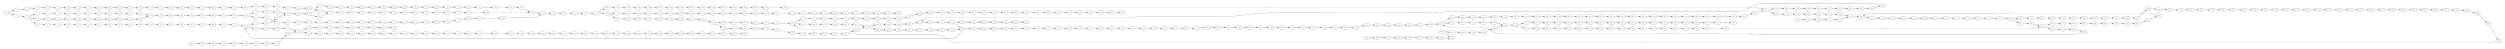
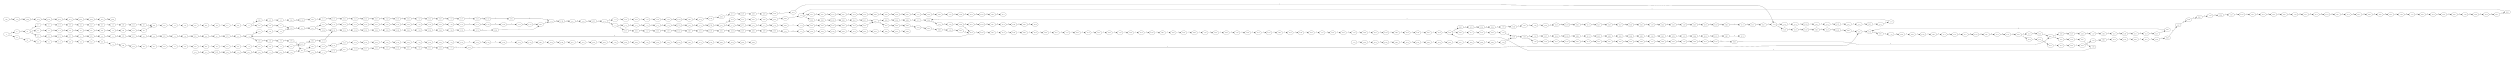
  strict digraph {
    fontname="Roboto Condensed"
    rankdir=LR
    node [fontname="Roboto Condensed"]
    edge [fontname="Roboto Condensed"]
    S0
    S1
    S2
    S3
    S4
    S5
    S6
    S7
    S8
    S9
    S10
    S11
    S12
    S13
    S14
    S15
    S16
    S17
    S18
    S19
    S20
    S21
    S22
    S23
    S24
    S25
    S26
    S27
    S28
    S29
    S30
    S31
    S32
    S33
    S34
    S35
    S36
    S37
    S38
    S39
    S40
    S41
    S42
    S43
    S44
    S45
    S46
    S47
    S48
    S49
    S50
    S51
    S52
    S53
    S54
    S55
    S56
    S57
    S58
    S59
    S60
    S61
    S62
    S63
    S64
    S65
    S66
    S67
    S68
    S69
    S70
    S71
    S72
    S73
    S74
    S75
    S76
    S77
    S78
    S79
    S80
    S81
    S82
    S83
    S84
    S85
    S86
    S87
    S88
    S89
    S90
    S91
    S92
    S93
    S94
    S95
    S96
    S97
    S98
    S99
    S100
    n102 [label=S801]
    S102
    S103
    S104
    S105
    S106
    S107
    S108
    S109
    S110
    S111
    S112
    S113
    S114
    S115
    S116
    S117
    S118
    S119
    S120
    S121
    S122
    S123
    S124
    S125
    S126
    S127
    S128
    S129
    S130
    S131
    S132
    S133
    S134
    S135
    S136
    S137
    S138
    S139
    S140
    S141
    S142
    S143
    S144
    S145
    S146
    S147
    S148
    S149
    S150
+   S151
    S152
    S153
    S154
    S155
    S156
    S157
    S158
    S159
    S160
    S161
    S162
    S163
    S164
    S165
    S166
    S167
    S168
    S169
    S170
    S171
    S172
    S173
    S174
    S175
    S176
    S177
    S178
    S179
    S180
    S181
    S182
    S183
    S184
    S185
    S186
    S187
    S188
    S189
    S190
    S191
    S192
    S193
    S194
    S195
    S196
    S197
    S198
    S199
    S200
    S201
    S202
    S203
    S204
    S205
    S206
    S207
    S208
    S209
    S210
    S211
    S212
    S213
    S214
    S215
    S216
    S217
    S218
    S219
    S220
    S221
    S222
    S223
    S224
    S225
    S226
    S227
    S228
    S229
    S230
    S231
    S232
    S233
    S234
    S235
    S236
    S237
    S238
    S239
    S240
    S241
    S242
    S243
    S244
    S245
    S246
    S247
    S248
    S249
    S250
    S251
    S504
    S252
    S253
    S254
    S255
    S256
    S257
    S258
    S259
    S260
    S261
    S262
    S263
    S264
    S265
    S266
    S267
    S268
    S269
    S270
    S271
    S272
    S273
    S274
    S275
    S276
    S277
    S278
    S279
    S280
    S281
    S282
    S283
    S284
    S285
    S286
    S287
    S288
    S289
    S290
    S291
    S292
    S293
    S294
    S295
    S296
    S297
    S298
    S299
    S300
    S301
    S302
    S303
    S304
    S305
    S306
    S307
    S308
    S309
    S310
    S311
    S312
    S313
    S314
    S315
    S317
    S318
    S319
    S320
    S321
    S322
    S323
    S324
    S325
    S316
    S326
    S327
    S328
    S329
    S330
    S331
    S332
    S333
    S334
    S335
    S336
    S337
    S338
    S339
    S340
    S341
    S342
    S343
    S344
    S345
    S346
    S347
    S348
    S349
    S350
    S351
    S352
    S353
    S354
    S355
    S356
    S357
    S358
    S359
    S360
    S361
    S362
    S363
    S364
    S365
    S366
    S367
    S368
    S369
    S370
    S371
    S372
    S373
    S374
    S375
    S376
    S377
    S378
    S379
    S380
    S381
    S382
    S383
    S384
    S385
    S386
    S387
    S388
    S389
    S390
    S391
    S392
    S393
    S394
    S395
    S396
    S397
    S398
    S399
    S400
    S401
    S402
    S403
    S404
    S405
    S406
    S407
    S408
    S409
    S410
    S411
    S412
    S413
    S414
    S416
    S417
    S418
    S419
    S420
    S421
    S422
    S423
    S425
    S426
    S427
    S428
    S429
    S430
    S431
    S424
    S432
    S433
    S434
    S435
    S436
    S437
    S438
    S439
    S440
    S441
    S442
    S443
    S444
    S445
    S446
    S447
    S448
    S449
    S450
    S451
    S452
    S453
    S454
    S455
    S456
    S457
    S458
    S459
    S460
    S461
    S462
    S463
    S464
    S465
    S466
    S467
    S468
    S469
    S470
    S471
    S472
    S473
    S474
    S475
    S476
    S477
    S478
    S479
    S480
    S481
    S482
    S483
-   S484
    S485
    S486
    S487
    S488
    S489
    S490
    S491
    S492
    S493
    S494
    S495
    S496
    S497
    S498
    S499
    S500
    S501
    S502
    S503
    S505
    S506
    S507
    S508
    S509
    S510
    S511
    S512
    S513
    S514
    S515
    S516
    S517
    S518
    S519
    S520
    S521
    S522
    S523
    S524
    S525
    S526
    S527
    S528
    S529
    S530
    S531
    S532
    S533
    S534
    S535
    S536
    S537
    S538
    S539
    S540
    S541
    S542
    S543
    S544
    S545
    S546
    S547
    S548
    S549
    S550
    S551
    S552
    S553
    S554
    S555
    S556
    S557
    S558
    S559
    S560
    S561
    S562
    S563
    S564
    S565
    S566
    S567
    S568
    S569
    S570
    S571
    S572
    S573
    S574
    S575
    S576
    S577
    S578
    S579
    S580
    S581
    S582
    S583
    S584
    S585
    S586
    S587
    S588
    S589
    S590
    S591
    S592
    S593
    S594
    S595
    S596
    S597
    S598
    S599
    S600
    S601
    S602
    S0 -> S1 [label=A]
    S0 -> S2 [label=G]
    S1 -> S3 [label=A]
    S2 -> S4 [label=C]
    S3 -> S5 [label=G]
    S3 -> S6 [label=T]
    S3 -> S7 [label=C]
    S4 -> S8 [label=G]
    S5 -> S9 [label=T]
    S6 -> S10 [label=C]
    S7 -> S11 [label=T]
    S8 -> S12 [label=T]
    S9 -> S13 [label=G]
    S10 -> S14 [label=G]
    S11 -> S15 [label=G]
    S12 -> S16 [label=C]
    S13 -> S17 [label=T]
    S14 -> S18 [label=A]
    S15 -> S19 [label=G]
    S16 -> S20 [label=G]
    S17 -> S21 [label=C]
    S18 -> S22 [label=A]
    S19 -> S23 [label=A]
    S20 -> S24 [label=A]
    S21 -> S25 [label=C]
    S22 -> S26 [label=C]
    S23 -> S27 [label=C]
    S24 -> S28 [label=C]
    S25 -> S29 [label=T]
    S26 -> S30 [label=C]
    S27 -> S31 [label=C]
    S28 -> S32 [label=G]
    S29 -> S33 [label=G]
    S30 -> S34 [label=C]
    S31 -> S35 [label=C]
    S32 -> S36 [label=C]
    S33 -> S37 [label=G]
    S34 -> S38 [label=G]
    S35 -> S39 [label=G]
    S36 -> S40 [label=G]
    S37 -> S41 [label=C]
    S38 -> S42 [label=T]
    S39 -> S43 [label=T]
    S40 -> S44 [label=C]
    S41 -> S45 [label=C]
    S42 -> S46 [label=C]
    S43 -> S47 [label=C]
    S44 -> S48 [label=C]
    S45 -> S49 [label=T]
    S46 -> S50 [label=T]
    S47 -> S50 [label=T]
    S48 -> S51 [label=T]
    S49 -> S52 [label=G]
    S50 -> S53 [label=C]
    S51 -> S54 [label=C]
    S52 -> S55 [label=G]
    S53 -> S56 [label=G]
    S54 -> S57 [label=G]
    S55 -> S58 [label=G]
    S56 -> S59 [label=G]
    S57 -> S60 [label=G]
    S58 -> S61 [label=T]
    S59 -> S62 [label=C]
    S60 -> S63 [label=G]
    S61 -> S64 [label=C]
    S62 -> S65 [label=A]
    S63 -> S66 [label=C]
    S64 -> S67 [label=C]
    S65 -> S68 [label=C]
    S66 -> S69 [label=T]
    S67 -> S70 [label=C]
    S68 -> S71 [label=C]
    S69 -> S72 [label=C]
    S70 -> S73 [label=G]
    S71 -> S74 [label=G]
    S72 -> S75 [label=A]
    S73 -> S76 [label=A]
    S74 -> S77 [label=A]
    S75 -> S78 [label=C]
    S76 -> S79 [label=G]
    S76 -> S80 [label=A]
    S77 -> S81 [label=G]
    S77 -> S82 [label=A]
    S78 -> S83 [label=G]
    S79 -> S84 [label=T]
    S80 -> S85 [label=G]
    S81 -> S86 [label=T]
    S82 -> S87 [label=T]
    S83 -> S88 [label=T]
    S84 -> S89 [label=C]
    S85 -> S90 [label=T]
    S86 -> S91 [label=C]
    S87 -> S92 [label=G]
    S88 -> S93 [label=C]
    S89 -> S94 [label=C]
    S90 -> S95 [label=C]
    S91 -> S94 [label=C]
    S92 -> S96 [label=T]
    S93 -> S97 [label=C]
    S94 -> S98 [label=A]
    S95 -> S99 [label=G]
    S96 -> S100 [label=A]
    S97 -> n102 [label=A]
    S98 -> S102 [label=G]
    S99 -> S103 [label=C]
    S99 -> S104 [label=A]
    S100 -> S105 [label=G]
    n102 -> S106 [label=G]
    S102 -> S107 [label=T]
    S102 -> S108 [label=C]
    S103 -> S109 [label=G]
    S104 -> S110 [label=G]
    S105 -> S111 [label=T]
    S106 -> S112 [label=C]
    S107 -> S113 [label=A]
    S108 -> S114 [label=T]
    S109 -> S115 [label=G]
    S110 -> S116 [label=G]
    S111 -> S117 [label=T]
    S112 -> S114 [label=T]
    S113 -> S118 [label=G]
    S114 -> S119 [label=T]
    S115 -> S120 [label=C]
    S116 -> S121 [label=T]
    S117 -> S122 [label=T]
    S118 -> S123 [label=G]
    S119 -> S124 [label=C]
    S120 -> S125 [label=T]
    S121 -> S126 [label=A]
    S122 -> S127 [label=C]
    S123 -> S128 [label=G]
    S124 -> S129 [label=A]
    S125 -> S130 [label=A]
    S126 -> S131 [label=T]
    S127 -> S132 [label=A]
    S128 -> S133 [label=T]
    S129 -> S134 [label=C]
    S130 -> S135 [label=T]
    S131 -> S136 [label=A]
    S132 -> S137 [label=C]
    S133 -> S138 [label=C]
    S134 -> S139 [label=G]
    S135 -> S140 [label=A]
    S136 -> S141 [label=A]
    S137 -> S142 [label=T]
    S138 -> S143 [label=A]
    S139 -> S144 [label=C]
    S140 -> S145 [label=G]
    S141 -> S146 [label=G]
    S142 -> S147 [label=C]
    S143 -> S148 [label=C]
    S144 -> S149 [label=C]
    S145 -> S150 [label=T]
+   S146 -> S151 [label=T]
    S147 -> S152 [label=C]
    S148 -> S153 [label=T]
    S149 -> S154 [label=C]
    S150 -> S155 [label=A]
+   S151 -> S156 [label=C]
    S152 -> S157 [label=T]
    S153 -> S158 [label=C]
    S154 -> S159 [label=T]
    S155 -> S160 [label=G]
    S156 -> S161 [label=G]
    S157 -> S162 [label=T]
    S158 -> S163 [label=G]
    S159 -> S164 [label=T]
    S160 -> S165 [label=C]
    S161 -> S166 [label=T]
    S162 -> S167 [label=T]
    S163 -> S168 [label=C]
    S164 -> S169 [label=C]
    S165 -> S170 [label=C]
    S166 -> S171 [label=G]
    S167 -> S172 [label=C]
    S168 -> S173 [label=T]
    S169 -> S174 [label=A]
    S170 -> S175 [label=G]
    S171 -> S176 [label=G]
    S172 -> S177 [label=A]
    S173 -> S178 [label=T]
    S174 -> S179 [label=T]
    S175 -> S180 [label=A]
    S176 -> S181 [label=T]
    S177 -> S182 [label=T]
    S178 -> S183 [label=C]
    S179 -> S184 [label=C]
    S180 -> S185 [label=A]
    S181 -> S186 [label=A]
    S182 -> S187 [label=C]
    S183 -> S188 [label=A]
    S184 -> S189 [label=C]
    S185 -> S190 [label=A]
    S186 -> S191 [label=C]
    S187 -> S192 [label=C]
    S188 -> S193 [label=T]
    S189 -> S194 [label=A]
    S190 -> S195 [label=C]
    S191 -> S196 [label=C]
    S192 -> S194 [label=A]
    S193 -> S197 [label=C]
    S194 -> S198 [label=G]
    S195 -> S199 [label=C]
    S196 -> S200 [label=G]
    S197 -> S189 [label=C]
    S198 -> S201 [label=A]
    S199 -> S202 [label=C]
    S200 -> S203 [label=G]
    S201 -> S204 [label=A]
    S202 -> S205 [label=C]
    S203 -> S206 [label=T]
    S204 -> S207 [label=C]
    S205 -> S208 [label=G]
    S206 -> S209 [label=G]
    S207 -> S210 [label=C]
    S208 -> S211 [label=A]
    S209 -> S212 [label=G]
    S210 -> S213 [label=A]
    S210 -> S214 [label=G]
    S211 -> S215 [label=C]
    S212 -> S216 [label=T]
    S213 -> S217 [label=G]
    S213 -> S218 [label=C]
    S214 -> S219 [label=G]
    S215 -> S220 [label=T]
    S216 -> S221 [label=T]
    S217 -> S222 [label=A]
    S218 -> S223 [label=C]
    S219 -> S224 [label=A]
    S220 -> S225 [label=A]
    S221 -> S226 [label=A]
    S222 -> S227 [label=C]
    S223 -> S228 [label=A]
    S224 -> S229 [label=C]
    S225 -> S230 [label=G]
    S226 -> S231 [label=G]
    S227 -> S232 [label=T]
    S228 -> S233 [label=C]
    S229 -> S234 [label=G]
    S230 -> S235 [label=A]
    S231 -> S236 [label=A]
    S232 -> S237 [label=C]
    S233 -> S238 [label=C]
    S234 -> S239 [label=C]
    S235 -> S240 [label=A]
    S236 -> S241 [label=A]
    S237 -> S242 [label=C]
    S238 -> S243 [label=C]
    S239 -> S244 [label=C]
    S240 -> S245 [label=T]
    S241 -> S246 [label=G]
    S242 -> S247 [label=C]
    S243 -> S248 [label=C]
    S244 -> S249 [label=C]
    S245 -> S250 [label=C]
    S246 -> S251 [label=G]
    S246 -> S504 [label=C]
    S247 -> S252 [label=A]
    S248 -> S253 [label=T]
    S249 -> S254 [label=A]
    S250 -> S255 [label=G]
    S251 -> S256 [label=G]
    S504 -> S510 [label=G]
    S252 -> S257 [label=T]
    S253 -> S258 [label=T]
    S254 -> S259 [label=T]
    S255 -> S260 [label=G]
    S256 -> S261 [label=G]
    S257 -> S262 [label=C]
    S258 -> S263 [label=C]
    S259 -> S264 [label=C]
    S260 -> S265 [label=G]
    S261 -> S266 [label=T]
    S261 -> S267 [label=G]
    S262 -> S268 [label=T]
    S263 -> S269 [label=C]
    S263 -> S270 [label=G]
    S264 -> S271 [label=G]
    S265 -> S272 [label=T]
    S266 -> S273 [label=C]
    S267 -> S274 [label=T]
    S268 -> S275 [label=G]
    S269 -> S276 [label=T]
    S270 -> S277 [label=A]
    S271 -> S278 [label=T]
    S272 -> S279 [label=A]
    S273 -> S280 [label=T]
    S274 -> S281 [label=C]
    S275 -> S282 [label=C]
    S276 -> S283 [label=G]
    S277 -> S284 [label=T]
    S278 -> S285 [label=C]
    S279 -> S286 [label=T]
    S280 -> S287 [label=C]
    S281 -> S288 [label=C]
    S282 -> S289 [label=C]
    S283 -> S290 [label=T]
    S284 -> S291 [label=C]
    S285 -> S292 [label=C]
    S286 -> S293 [label=C]
    S287 -> S294 [label=T]
    S288 -> S295 [label=G]
    S289 -> S296 [label=A]
    S290 -> S297 [label=C]
    S291 -> S298 [label=G]
    S292 -> S299 [label=T]
    S293 -> S300 [label=C]
    S294 -> S301 [label=C]
    S295 -> S302 [label=C]
    S295 -> S303 [label=T]
    S296 -> S304 [label=G]
    S297 -> S305 [label=C]
    S298 -> S306 [label=T]
    S299 -> S307 [label=C]
    S300 -> S308 [label=C]
    S301 -> S309 [label=G]
    S302 -> S310 [label=C]
    S303 -> S311 [label=C]
    S304 -> S312 [label=T]
    S305 -> S313 [label=T]
    S306 -> S314 [label=T]
    S307 -> S315 [label=T]
    S309 -> S317 [label=T]
    S310 -> S318 [label=G]
    S311 -> S319 [label=G]
    S312 -> S320 [label=C]
    S313 -> S321 [label=A]
    S313 -> S322 [label=T]
    S314 -> S323 [label=T]
    S315 -> S324 [label=T]
    S315 -> S325 [label=G]
    S317 -> S327 [label=G]
    S318 -> S328 [label=G]
    S319 -> S329 [label=G]
    S320 -> S330 [label=G]
    S321 -> S331 [label=C]
    S322 -> S332 [label=G]
    S323 -> S333 [label=G]
    S324 -> S334 [label=C]
    S325 -> S335 [label=T]
    S316 -> S326 [label=A]
    S326 -> S336 [label=A]
    S327 -> S337 [label=G]
    S328 -> S338 [label=A]
    S329 -> S339 [label=A]
    S330 -> S340 [label=T]
    S331 -> S341 [label=T]
    S332 -> S342 [label=T]
    S333 -> S343 [label=T]
    S334 -> S344 [label=T]
    S335 -> S345 [label=C]
    S336 -> S346 [label=A]
    S337 -> S347 [label=T]
    S338 -> S348 [label=A]
    S339 -> S349 [label=A]
    S340 -> S350 [label=A]
    S341 -> S351 [label=A]
    S342 -> S352 [label=A]
    S343 -> S353 [label=A]
    S344 -> S354 [label=C]
    S345 -> S355 [label=G]
    S346 -> S356 [label=G]
    S347 -> S186 [label=A]
    S348 -> S357 [label=C]
    S349 -> S358 [label=C]
    S350 -> S359 [label=A]
    S351 -> S360 [label=C]
    S352 -> S361 [label=G]
    S353 -> S362 [label=G]
    S354 -> S363 [label=G]
    S355 -> S364 [label=T]
    S356 -> S365 [label=T]
    S357 -> S366 [label=T]
    S358 -> S367 [label=A]
    S358 -> S368 [label=T]
    S359 -> S369 [label=G]
    S360 -> S370 [label=C]
    S361 -> S371 [label=G]
    S362 -> S372 [label=G]
    S363 -> S373 [label=G]
    S364 -> S374 [label=G]
    S365 -> S375 [label=G]
    S366 -> S376 [label=G]
    S367 -> S377 [label=G]
    S368 -> S378 [label=A]
    S369 -> S379 [label=A]
    S370 -> S380 [label=A]
    S371 -> S381 [label=A]
    S372 -> S381 [label=A]
    S373 -> S382 [label=A]
    S374 -> S383 [label=G]
    S375 -> S384 [label=T]
    S376 -> S385 [label=C]
    S377 -> S386 [label=G]
    S378 -> S387 [label=C]
    S379 -> S388 [label=C]
    S380 -> S389 [label=G]
    S381 -> S390 [label=G]
    S381 -> S391 [label=A]
    S382 -> S392 [label=G]
    S383 -> S181 [label=T]
    S384 -> S393 [label=C]
    S385 -> S394 [label=A]
    S386 -> S395 [label=A]
    S387 -> S396 [label=A]
    S388 -> S397 [label=G]
    S389 -> S398 [label=G]
    S390 -> S399 [label=A]
    S391 -> S400 [label=A]
    S392 -> S401 [label=A]
-   S402 -> S393 [label=G]
+   S393 -> S402 [label=G]
    S394 -> S403 [label=A]
    S395 -> S404 [label=A]
    S396 -> S405 [label=A]
    S397 -> S406 [label=G]
    S398 -> S407 [label=A]
    S399 -> S408 [label=G]
    S400 -> S409 [label=G]
    S401 -> S410 [label=G]
    S402 -> S411 [label=T]
    S403 -> S412 [label=C]
    S404 -> S413 [label=T]
    S405 -> S414 [label=C]
    S407 -> S416 [label=G]
    S408 -> S417 [label=G]
    S409 -> S418 [label=G]
    S410 -> S419 [label=G]
    S411 -> S420 [label=C]
    S412 -> S421 [label=C]
    S413 -> S422 [label=A]
    S414 -> S423 [label=G]
    S416 -> S425 [label=A]
    S417 -> S426 [label=T]
    S418 -> S427 [label=T]
    S419 -> S426 [label=T]
    S420 -> S428 [label=G]
    S421 -> S429 [label=A]
    S422 -> S430 [label=G]
    S423 -> S431 [label=A]
    S425 -> S433 [label=G]
    S426 -> S434 [label=C]
    S427 -> S435 [label=C]
    S428 -> S436 [label=G]
    S429 -> S437 [label=G]
    S430 -> S438 [label=T]
    S431 -> S439 [label=A]
    S424 -> S432 [label=C]
    S432 -> S440 [label=T]
    S433 -> S441 [label=T]
    S434 -> S442 [label=C]
    S435 -> S443 [label=C]
    S436 -> S444 [label=A]
    S437 -> S445 [label=A]
    S438 -> S446 [label=C]
    S439 -> S447 [label=A]
    S440 -> S448 [label=C]
    S441 -> S449 [label=C]
    S442 -> S450 [label=C]
    S443 -> S451 [label=C]
    S444 -> S349 [label=A]
    S445 -> S452 [label=A]
    S446 -> S453 [label=T]
    S447 -> S454 [label=A]
    S448 -> S455 [label=G]
    S449 -> S456 [label=A]
    S450 -> S457 [label=A]
    S450 -> S458 [label=G]
    S451 -> S458 [label=G]
    S452 -> S459 [label=C]
    S453 -> S460 [label=C]
    S454 -> S461 [label=C]
    S455 -> S462 [label=A]
    S456 -> S463 [label=G]
    S457 -> S464 [label=G]
    S458 -> S76 [label=A]
    S458 -> S465 [label=G]
    S459 -> S466 [label=A]
    S460 -> S467 [label=T]
    S461 -> S468 [label=A]
    S462 -> S469 [label=A]
    S463 -> S470 [label=G]
    S464 -> S471 [label=A]
    S465 -> S472 [label=A]
    S466 -> S473 [label=G]
    S467 -> S474 [label=C]
    S468 -> S475 [label=G]
    S469 -> S476 [label=G]
    S470 -> S477 [label=A]
    S471 -> S478 [label=G]
    S472 -> S479 [label=G]
    S473 -> S480 [label=C]
    S474 -> S481 [label=T]
    S475 -> S482 [label=A]
    S476 -> S483 [label=T]
-   S477 -> S484 [label=C]
    S478 -> S485 [label=C]
    S479 -> S486 [label=G]
    S480 -> S487 [label=C]
    S481 -> S488 [label=G]
    S482 -> S489 [label=A]
    S483 -> S490 [label=C]
-   S484 -> S491 [label=C]
    S485 -> S492 [label=C]
    S486 -> S493 [label=C]
    S487 -> S494 [label=G]
    S488 -> S495 [label=A]
    S489 -> S496 [label=G]
    S490 -> S99 [label=G]
    S491 -> S497 [label=A]
    S492 -> S498 [label=A]
    S493 -> S499 [label=G]
    S494 -> S500 [label=T]
    S495 -> S501 [label=G]
    S496 -> S502 [label=G]
    S497 -> S503 [label=G]
    S499 -> S505 [label=T]
    S500 -> S506 [label=C]
    S501 -> S507 [label=T]
    S502 -> S508 [label=G]
    S503 -> S509 [label=T]
    S505 -> S511 [label=G]
    S506 -> S512 [label=C]
    S507 -> S513 [label=A]
    S508 -> S261 [label=G]
    S509 -> S514 [label=C]
    S510 -> S515 [label=G]
    S511 -> S516 [label=G]
    S512 -> S517 [label=T]
    S514 -> S518 [label=T]
    S515 -> S519 [label=T]
    S516 -> S520 [label=T]
    S517 -> S521 [label=C]
    S518 -> S522 [label=C]
    S519 -> S523 [label=T]
    S520 -> S524 [label=A]
    S521 -> S315 [label=T]
    S522 -> S525 [label=T]
    S523 -> S526 [label=A]
    S524 -> S527 [label=T]
    S525 -> S528 [label=G]
    S526 -> S529 [label=C]
    S527 -> S530 [label=G]
    S528 -> S531 [label=T]
    S529 -> S532 [label=T]
    S530 -> S533 [label=A]
    S531 -> S534 [label=A]
    S532 -> S535 [label=G]
    S533 -> S536 [label=G]
    S535 -> S537 [label=C]
    S536 -> S538 [label=C]
    S537 -> S539 [label=A]
    S538 -> S540 [label=G]
    S539 -> S541 [label=G]
    S540 -> S542 [label=G]
    S541 -> S543 [label=A]
    S542 -> S544 [label=T]
    S543 -> S545 [label=C]
    S544 -> S546 [label=C]
    S545 -> S547 [label=G]
    S546 -> S548 [label=G]
    S547 -> S549 [label=G]
    S548 -> S550 [label=C]
    S549 -> S551 [label=A]
    S550 -> S552 [label=A]
    S551 -> S553 [label=C]
    S552 -> S554 [label=C]
    S553 -> S555 [label=A]
    S554 -> S556 [label=G]
    S555 -> S557 [label=C]
    S556 -> S558 [label=C]
    S557 -> S559 [label=A]
    S558 -> S560 [label=G]
    S559 -> S561 [label=C]
    S560 -> S562 [label=C]
    S561 -> S563 [label=C]
    S562 -> S564 [label=G]
    S563 -> S565 [label=T]
    S564 -> S566 [label=G]
    S565 -> S567 [label=C]
    S566 -> S568 [label=C]
    S567 -> S569 [label=T]
    S568 -> S570 [label=T]
    S569 -> S571 [label=A]
    S570 -> S572 [label=G]
    S571 -> S573 [label=G]
    S572 -> S574 [label=G]
    S573 -> S575 [label=A]
    S574 -> S576 [label=A]
    S575 -> S577 [label=A]
    S576 -> S578 [label=A]
    S577 -> S579 [label=C]
    S578 -> S580 [label=T]
    S579 -> S581 [label=G]
    S580 -> S582 [label=G]
    S581 -> S583 [label=A]
    S582 -> S584 [label=G]
    S583 -> S585 [label=G]
    S584 -> S586 [label=G]
    S585 -> S587 [label=G]
    S586 -> S588 [label=G]
    S587 -> S589 [label=T]
    S588 -> S590 [label=T]
    S589 -> S591 [label=G]
    S590 -> S592 [label=C]
    S591 -> S593 [label=T]
    S592 -> S594 [label=C]
    S593 -> S595 [label=C]
    S594 -> S295 [label=G]
    S595 -> S596 [label=C]
    S596 -> S597 [label=C]
    S597 -> S598 [label=T]
    S598 -> S599 [label=G]
    S599 -> S600 [label=T]
    S600 -> S601 [label=C]
    S601 -> S602 [label=C]
    S602 -> S313 [label=T]
  }
